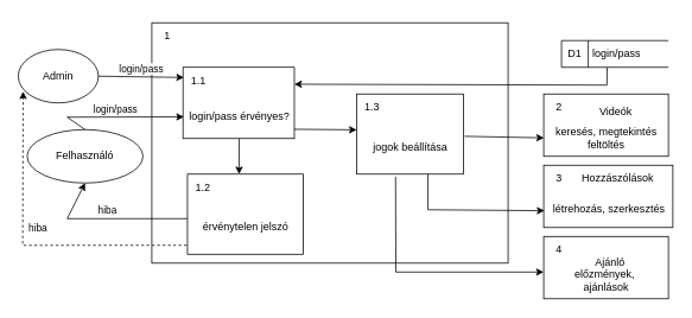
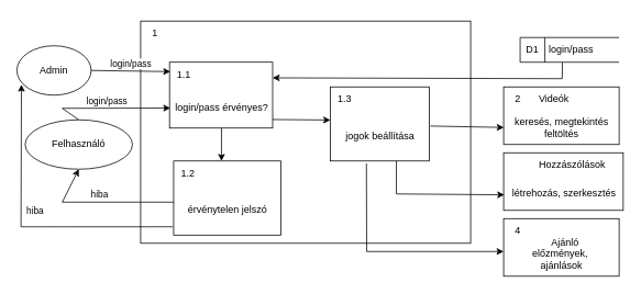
  <mxCell id="0" />
  <mxCell id="1" parent="0" />
  <mxCell id="2" value="" style="html=1;dashed=0;whitespace=wrap;shape=mxgraph.dfd.process;align=center;container=1;collapsible=0;spacingTop=30;" vertex="1" parent="1"><mxGeometry x="170" y="25" width="400" height="270" as="geometry" /></mxCell>
  <mxCell id="3" value="1" style="text;html=1;strokeColor=none;fillColor=none;align=center;verticalAlign=middle;whiteSpace=wrap;rounded=0;movable=0;resizable=0;rotatable=0;cloneable=0;deletable=0;connectable=0;allowArrows=0;pointerEvents=1;" vertex="1" parent="2"><mxGeometry width="35" height="30" as="geometry" /></mxCell>
  <mxCell id="4" value="" style="text;html=1;strokeColor=none;fillColor=none;align=left;verticalAlign=middle;whiteSpace=wrap;rounded=0;movable=0;resizable=0;connectable=0;allowArrows=0;rotatable=0;cloneable=0;deletable=0;spacingLeft=6;autosize=1;resizeWidth=0;" vertex="1" parent="2"><mxGeometry x="35" y="-5" width="50" height="40" as="geometry" /></mxCell>
  <mxCell id="5" value="" style="endArrow=classic;html=1;rounded=0;verticalAlign=bottom;" edge="1" parent="2"><mxGeometry width="50" height="50" relative="1" as="geometry"><mxPoint x="98" y="130" as="sourcePoint" /><mxPoint x="98" y="170" as="targetPoint" /></mxGeometry></mxCell>
  <mxCell id="6" value="" style="endArrow=classic;html=1;rounded=0;verticalAlign=bottom;exitX=0.993;exitY=0.87;exitDx=0;exitDy=0;exitPerimeter=0;entryX=0;entryY=0.447;entryDx=0;entryDy=0;entryPerimeter=0;" edge="1" parent="2"><mxGeometry x="-0.13" y="10" width="50" height="50" relative="1" as="geometry"><mxPoint x="159.125" y="119.6" as="sourcePoint" /><mxPoint x="230" y="120.23" as="targetPoint" /><mxPoint as="offset" /></mxGeometry></mxCell>
  <mxCell id="7" value="login/pass érvényes?" style="html=1;dashed=0;whitespace=wrap;shape=mxgraph.dfd.process2;align=center;container=1;collapsible=0;spacingTop=30;" vertex="1" parent="2"><mxGeometry x="35" y="50" width="125" height="80" as="geometry" /></mxCell>
  <mxCell id="8" value="1.1" style="text;html=1;strokeColor=none;fillColor=none;align=center;verticalAlign=middle;whiteSpace=wrap;rounded=0;connectable=0;allowArrows=0;editable=1;movable=0;resizable=0;rotatable=0;deletable=0;locked=0;cloneable=0;" vertex="1" parent="7"><mxGeometry width="35" height="30" as="geometry" /></mxCell>
  <mxCell id="9" value="" style="text;strokeColor=none;fillColor=none;align=left;verticalAlign=middle;whiteSpace=wrap;rounded=0;autosize=1;connectable=0;allowArrows=0;movable=0;resizable=0;rotatable=0;deletable=0;cloneable=0;spacingLeft=6;fontStyle=0;html=1;" vertex="1" parent="7"><mxGeometry x="35" y="-5" width="50" height="40" as="geometry" /></mxCell>
  <mxCell id="10" value="érvénytelen jelszó" style="html=1;dashed=0;whitespace=wrap;shape=mxgraph.dfd.process2;align=center;container=1;collapsible=0;spacingTop=30;" vertex="1" parent="2"><mxGeometry x="40" y="170" width="130" height="90" as="geometry" /></mxCell>
  <mxCell id="11" value="1.2" style="text;html=1;strokeColor=none;fillColor=none;align=center;verticalAlign=middle;whiteSpace=wrap;rounded=0;connectable=0;allowArrows=0;editable=1;movable=0;resizable=0;rotatable=0;deletable=0;locked=0;cloneable=0;" vertex="1" parent="10"><mxGeometry width="35" height="30" as="geometry" /></mxCell>
  <mxCell id="12" value="" style="text;strokeColor=none;fillColor=none;align=left;verticalAlign=middle;whiteSpace=wrap;rounded=0;autosize=1;connectable=0;allowArrows=0;movable=0;resizable=0;rotatable=0;deletable=0;cloneable=0;spacingLeft=6;fontStyle=0;html=1;" vertex="1" parent="10"><mxGeometry x="35" y="-5" width="50" height="40" as="geometry" /></mxCell>
  <mxCell id="13" value="jogok beállítása" style="html=1;dashed=0;whitespace=wrap;shape=mxgraph.dfd.process2;align=center;container=1;collapsible=0;spacingTop=30;" vertex="1" parent="2"><mxGeometry x="230" y="80" width="120" height="90" as="geometry" /></mxCell>
  <mxCell id="14" value="1.3" style="text;html=1;strokeColor=none;fillColor=none;align=center;verticalAlign=middle;whiteSpace=wrap;rounded=0;connectable=0;allowArrows=0;editable=1;movable=0;resizable=0;rotatable=0;deletable=0;locked=0;cloneable=0;" vertex="1" parent="13"><mxGeometry width="35" height="30" as="geometry" /></mxCell>
  <mxCell id="15" value="" style="text;strokeColor=none;fillColor=none;align=left;verticalAlign=middle;whiteSpace=wrap;rounded=0;autosize=1;connectable=0;allowArrows=0;movable=0;resizable=0;rotatable=0;deletable=0;cloneable=0;spacingLeft=6;fontStyle=0;html=1;" vertex="1" parent="13"><mxGeometry x="35" y="-5" width="50" height="40" as="geometry" /></mxCell>
  <mxCell id="16" value="Admin" style="ellipse;whiteSpace=wrap;html=1;" vertex="1" parent="1"><mxGeometry x="20" y="55" width="90" height="60" as="geometry" /></mxCell>
  <mxCell id="17" value="Felhasználó" style="ellipse;whiteSpace=wrap;html=1;" vertex="1" parent="1"><mxGeometry x="30" y="145" width="130" height="60" as="geometry" /></mxCell>
  <mxCell id="18" value="login/pass" style="endArrow=classic;html=1;rounded=0;verticalAlign=bottom;exitX=1;exitY=0.5;exitDx=0;exitDy=0;entryX=0.008;entryY=0.143;entryDx=0;entryDy=0;entryPerimeter=0;" edge="1" parent="1" source="16" target="7"><mxGeometry width="50" height="50" relative="1" as="geometry"><mxPoint x="370" y="155" as="sourcePoint" /><mxPoint x="200" y="85" as="targetPoint" /></mxGeometry></mxCell>
  <mxCell id="19" value="login/pass" style="endArrow=classic;html=1;rounded=0;verticalAlign=bottom;exitX=0.5;exitY=0;exitDx=0;exitDy=0;entryX=0.008;entryY=0.696;entryDx=0;entryDy=0;entryPerimeter=0;" edge="1" parent="1" source="17"><mxGeometry width="50" height="50" relative="1" as="geometry"><mxPoint x="370" y="155" as="sourcePoint" /><mxPoint x="206" y="130.68" as="targetPoint" /><Array as="points"><mxPoint x="75" y="131" /></Array></mxGeometry></mxCell>
  <mxCell id="20" value="hiba" style="endArrow=classic;html=1;rounded=0;verticalAlign=bottom;entryX=0.5;entryY=1;entryDx=0;entryDy=0;" edge="1" parent="1" target="17"><mxGeometry width="50" height="50" relative="1" as="geometry"><mxPoint x="210" y="245" as="sourcePoint" /><mxPoint x="490" y="155" as="targetPoint" /><Array as="points"><mxPoint x="75" y="245" /></Array></mxGeometry></mxCell>
- <mxCell id="21" value="hiba" style="endArrow=classic;html=1;rounded=0;verticalAlign=bottom;exitX=-0.007;exitY=0.888;exitDx=0;exitDy=0;exitPerimeter=0;entryX=0.061;entryY=0.786;entryDx=0;entryDy=0;entryPerimeter=0;dashed=1;" edge="1" parent="1" source="10" target="16"><mxGeometry x="-0.067" y="-10" width="50" height="50" relative="1" as="geometry"><mxPoint x="204.25" y="273.72" as="sourcePoint" /><mxPoint x="490" y="155" as="targetPoint" /><Array as="points"><mxPoint x="25" y="275" /></Array><mxPoint as="offset" /></mxGeometry></mxCell>
+ <mxCell id="21" value="hiba" style="endArrow=classic;html=1;rounded=0;verticalAlign=bottom;exitX=-0.007;exitY=0.888;exitDx=0;exitDy=0;exitPerimeter=0;entryX=0.061;entryY=0.786;entryDx=0;entryDy=0;entryPerimeter=0;" edge="1" parent="1" source="10" target="16"><mxGeometry x="-0.067" y="-10" width="50" height="50" relative="1" as="geometry"><mxPoint x="204.25" y="273.72" as="sourcePoint" /><mxPoint x="490" y="155" as="targetPoint" /><Array as="points"><mxPoint x="25" y="275" /></Array><mxPoint as="offset" /></mxGeometry></mxCell>
  <mxCell id="22" value="login/pass" style="html=1;dashed=0;whitespace=wrap;shape=mxgraph.dfd.dataStoreID;align=left;spacingLeft=33;container=1;collapsible=0;autosize=0;" vertex="1" parent="1"><mxGeometry x="630" y="45" width="120" height="30" as="geometry" /></mxCell>
  <mxCell id="23" value="D1" style="text;html=1;strokeColor=none;fillColor=none;align=center;verticalAlign=middle;whiteSpace=wrap;rounded=0;movable=0;resizable=0;rotatable=0;cloneable=0;deletable=0;allowArrows=0;connectable=0;" vertex="1" parent="22"><mxGeometry width="30" height="30" as="geometry" /></mxCell>
  <mxCell id="24" value="" style="endArrow=classic;html=1;rounded=0;verticalAlign=bottom;exitX=0.427;exitY=1.017;exitDx=0;exitDy=0;exitPerimeter=0;" edge="1" parent="1" source="22"><mxGeometry width="50" height="50" relative="1" as="geometry"><mxPoint x="370" y="155" as="sourcePoint" /><mxPoint x="330" y="94" as="targetPoint" /><Array as="points"><mxPoint x="681" y="95" /></Array></mxGeometry></mxCell>
  <mxCell id="25" value="keresés, megtekintés&lt;br&gt;feltöltés" style="html=1;dashed=0;whitespace=wrap;shape=mxgraph.dfd.process2;align=center;container=1;collapsible=0;spacingTop=30;" vertex="1" parent="1"><mxGeometry x="610" y="105" width="140" height="70" as="geometry" /></mxCell>
  <mxCell id="26" value="2" style="text;html=1;strokeColor=none;fillColor=none;align=center;verticalAlign=middle;whiteSpace=wrap;rounded=0;connectable=0;allowArrows=0;editable=1;movable=0;resizable=0;rotatable=0;deletable=0;locked=0;cloneable=0;" vertex="1" parent="25"><mxGeometry width="35" height="30" as="geometry" /></mxCell>
- <mxCell id="27" value="Videók" style="text;strokeColor=none;fillColor=none;align=left;verticalAlign=middle;whiteSpace=wrap;rounded=0;autosize=1;connectable=0;allowArrows=0;movable=0;resizable=0;rotatable=0;deletable=0;cloneable=0;spacingLeft=6;fontStyle=0;html=1;" vertex="1" parent="25"><mxGeometry x="55" y="5" width="60" height="30" as="geometry" /></mxCell>
+ <mxCell id="27" value="Videók" style="text;strokeColor=none;fillColor=none;align=left;verticalAlign=middle;whiteSpace=wrap;rounded=0;autosize=1;connectable=0;allowArrows=0;movable=0;resizable=0;rotatable=0;deletable=0;cloneable=0;spacingLeft=6;fontStyle=0;html=1;" vertex="1" parent="25"><mxGeometry x="35" width="60" height="30" as="geometry" /></mxCell>
  <mxCell id="28" value="létrehozás, szerkesztés" style="html=1;dashed=0;whitespace=wrap;shape=mxgraph.dfd.process2;align=center;container=1;collapsible=0;spacingTop=30;" vertex="1" parent="1"><mxGeometry x="610" y="185" width="145" height="70" as="geometry" /></mxCell>
- <mxCell id="29" value="3" style="text;html=1;strokeColor=none;fillColor=none;align=center;verticalAlign=middle;whiteSpace=wrap;rounded=0;connectable=0;allowArrows=0;editable=1;movable=0;resizable=0;rotatable=0;deletable=0;locked=0;cloneable=0;" vertex="1" parent="28"><mxGeometry width="35" height="30" as="geometry" /></mxCell>
  <mxCell id="30" value="Hozzászólások" style="text;strokeColor=none;fillColor=none;align=left;verticalAlign=middle;whiteSpace=wrap;rounded=0;autosize=1;connectable=0;allowArrows=0;movable=0;resizable=0;rotatable=0;deletable=0;cloneable=0;spacingLeft=6;fontStyle=0;html=1;" vertex="1" parent="28"><mxGeometry x="35" width="110" height="30" as="geometry" /></mxCell>
  <mxCell id="31" value="előzmények,&amp;nbsp;&lt;br&gt;ajánlások" style="html=1;dashed=0;whitespace=wrap;shape=mxgraph.dfd.process2;align=center;container=1;collapsible=0;spacingTop=30;" vertex="1" parent="1"><mxGeometry x="610" y="265" width="140" height="70" as="geometry" /></mxCell>
  <mxCell id="32" value="4" style="text;html=1;strokeColor=none;fillColor=none;align=center;verticalAlign=middle;whiteSpace=wrap;rounded=0;connectable=0;allowArrows=0;editable=1;movable=0;resizable=0;rotatable=0;deletable=0;locked=0;cloneable=0;" vertex="1" parent="31"><mxGeometry width="35" height="30" as="geometry" /></mxCell>
  <mxCell id="33" value="Ajánló" style="text;strokeColor=none;fillColor=none;align=left;verticalAlign=middle;whiteSpace=wrap;rounded=0;autosize=1;connectable=0;allowArrows=0;movable=0;resizable=0;rotatable=0;deletable=0;cloneable=0;spacingLeft=6;fontStyle=0;html=1;" vertex="1" parent="31"><mxGeometry x="50" y="15" width="60" height="30" as="geometry" /></mxCell>
  <mxCell id="34" value="" style="endArrow=classic;html=1;rounded=0;verticalAlign=bottom;exitX=1.01;exitY=0.528;exitDx=0;exitDy=0;exitPerimeter=0;entryX=0.002;entryY=0.704;entryDx=0;entryDy=0;entryPerimeter=0;" edge="1" parent="1" target="25"><mxGeometry width="50" height="50" relative="1" as="geometry"><mxPoint x="521.2" y="152.52" as="sourcePoint" /><mxPoint x="490" y="145" as="targetPoint" /></mxGeometry></mxCell>
  <mxCell id="35" value="" style="endArrow=classic;html=1;rounded=0;verticalAlign=bottom;entryX=0.006;entryY=0.73;entryDx=0;entryDy=0;entryPerimeter=0;" edge="1" parent="1" target="28"><mxGeometry width="50" height="50" relative="1" as="geometry"><mxPoint x="480" y="195" as="sourcePoint" /><mxPoint x="490" y="145" as="targetPoint" /><Array as="points"><mxPoint x="480" y="235" /></Array></mxGeometry></mxCell>
  <mxCell id="36" value="" style="endArrow=classic;html=1;rounded=0;verticalAlign=bottom;exitX=0.364;exitY=1.033;exitDx=0;exitDy=0;exitPerimeter=0;" edge="1" parent="1"><mxGeometry width="50" height="50" relative="1" as="geometry"><mxPoint x="443.68" y="197.97" as="sourcePoint" /><mxPoint x="610" y="305" as="targetPoint" /><Array as="points"><mxPoint x="444" y="305" /></Array></mxGeometry></mxCell>
